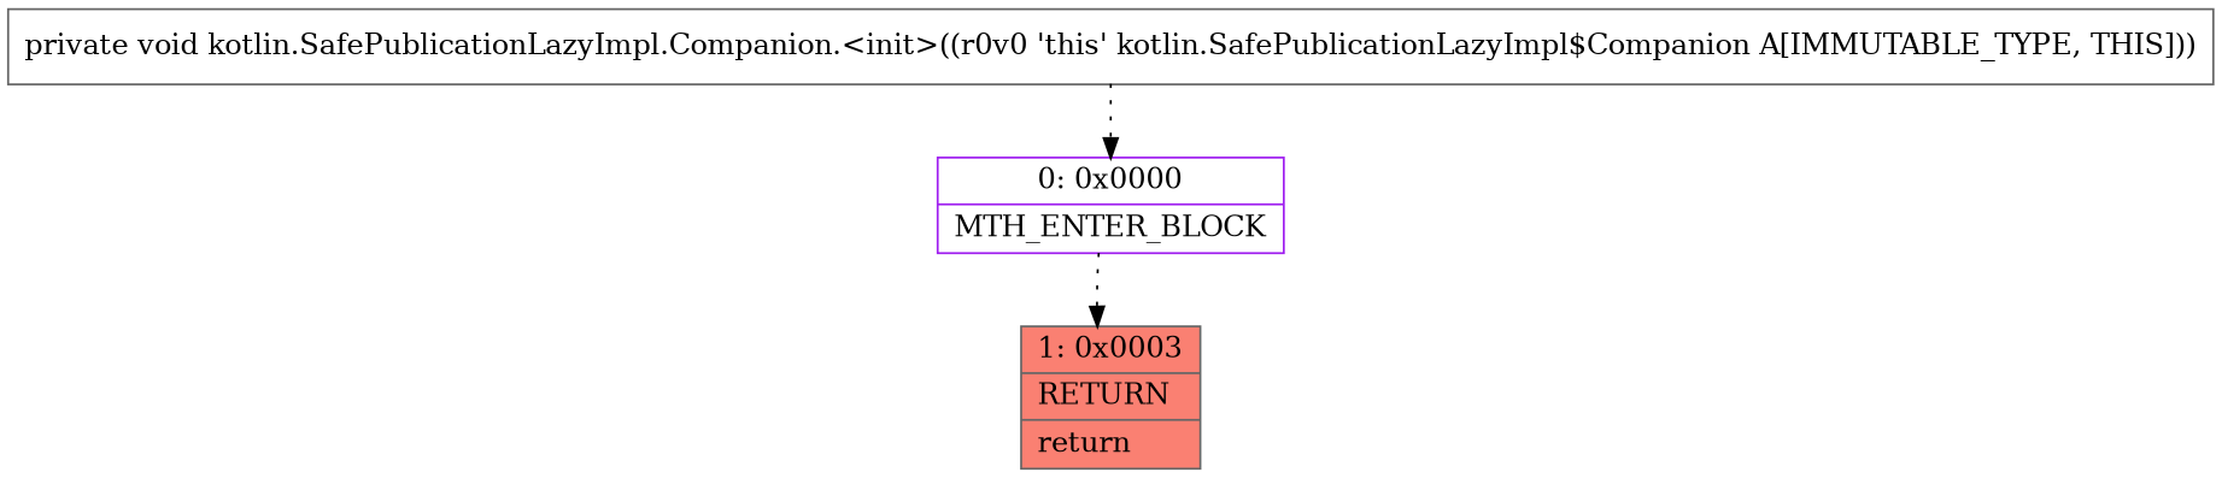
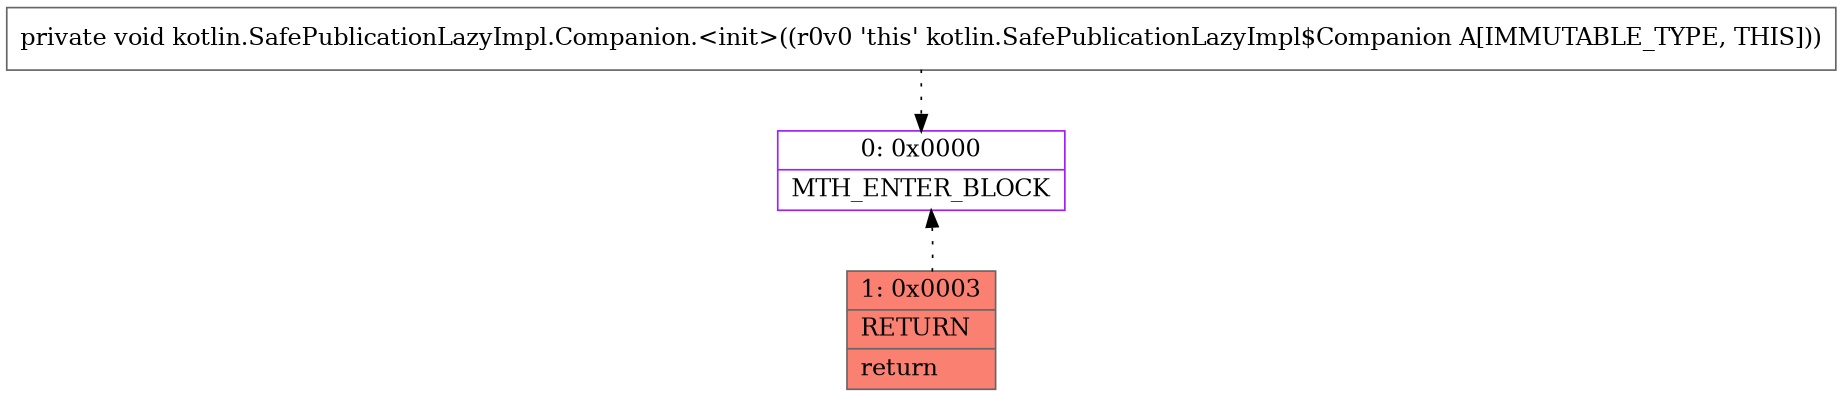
  digraph {
    node [shape=record style=filled fillcolor=white color=gray40]
    edge [style=dotted]
    n1 [label="{0\:\ 0x0000|MTH_ENTER_BLOCK\l}" color=purple]
    n2 [label="{1\:\ 0x0003|RETURN\l|return\l}" fillcolor=salmon]
    n3 [label="{private void kotlin.SafePublicationLazyImpl.Companion.\<init\>((r0v0 'this' kotlin.SafePublicationLazyImpl$Companion A[IMMUTABLE_TYPE, THIS])) }"]
-   n1 -> n2
+   n2 -> n1
    n3 -> n1
  }
